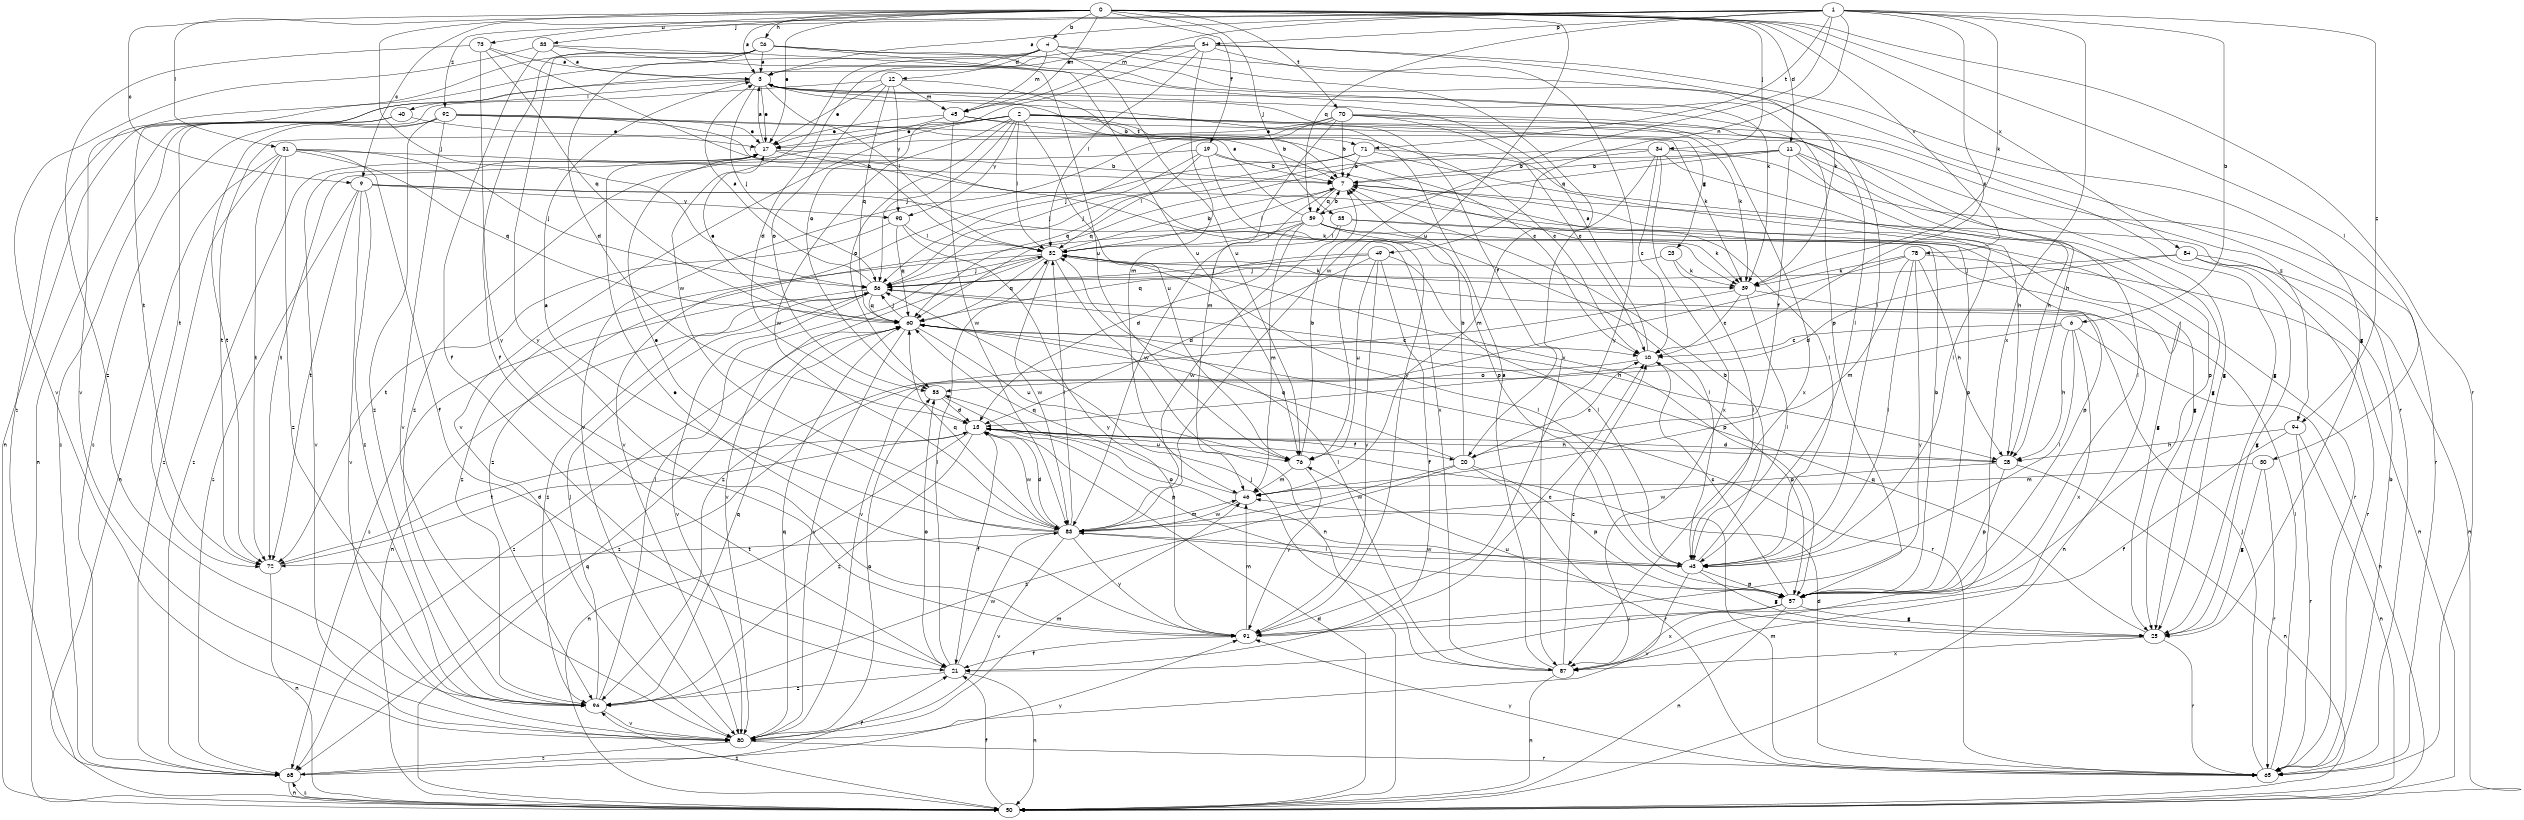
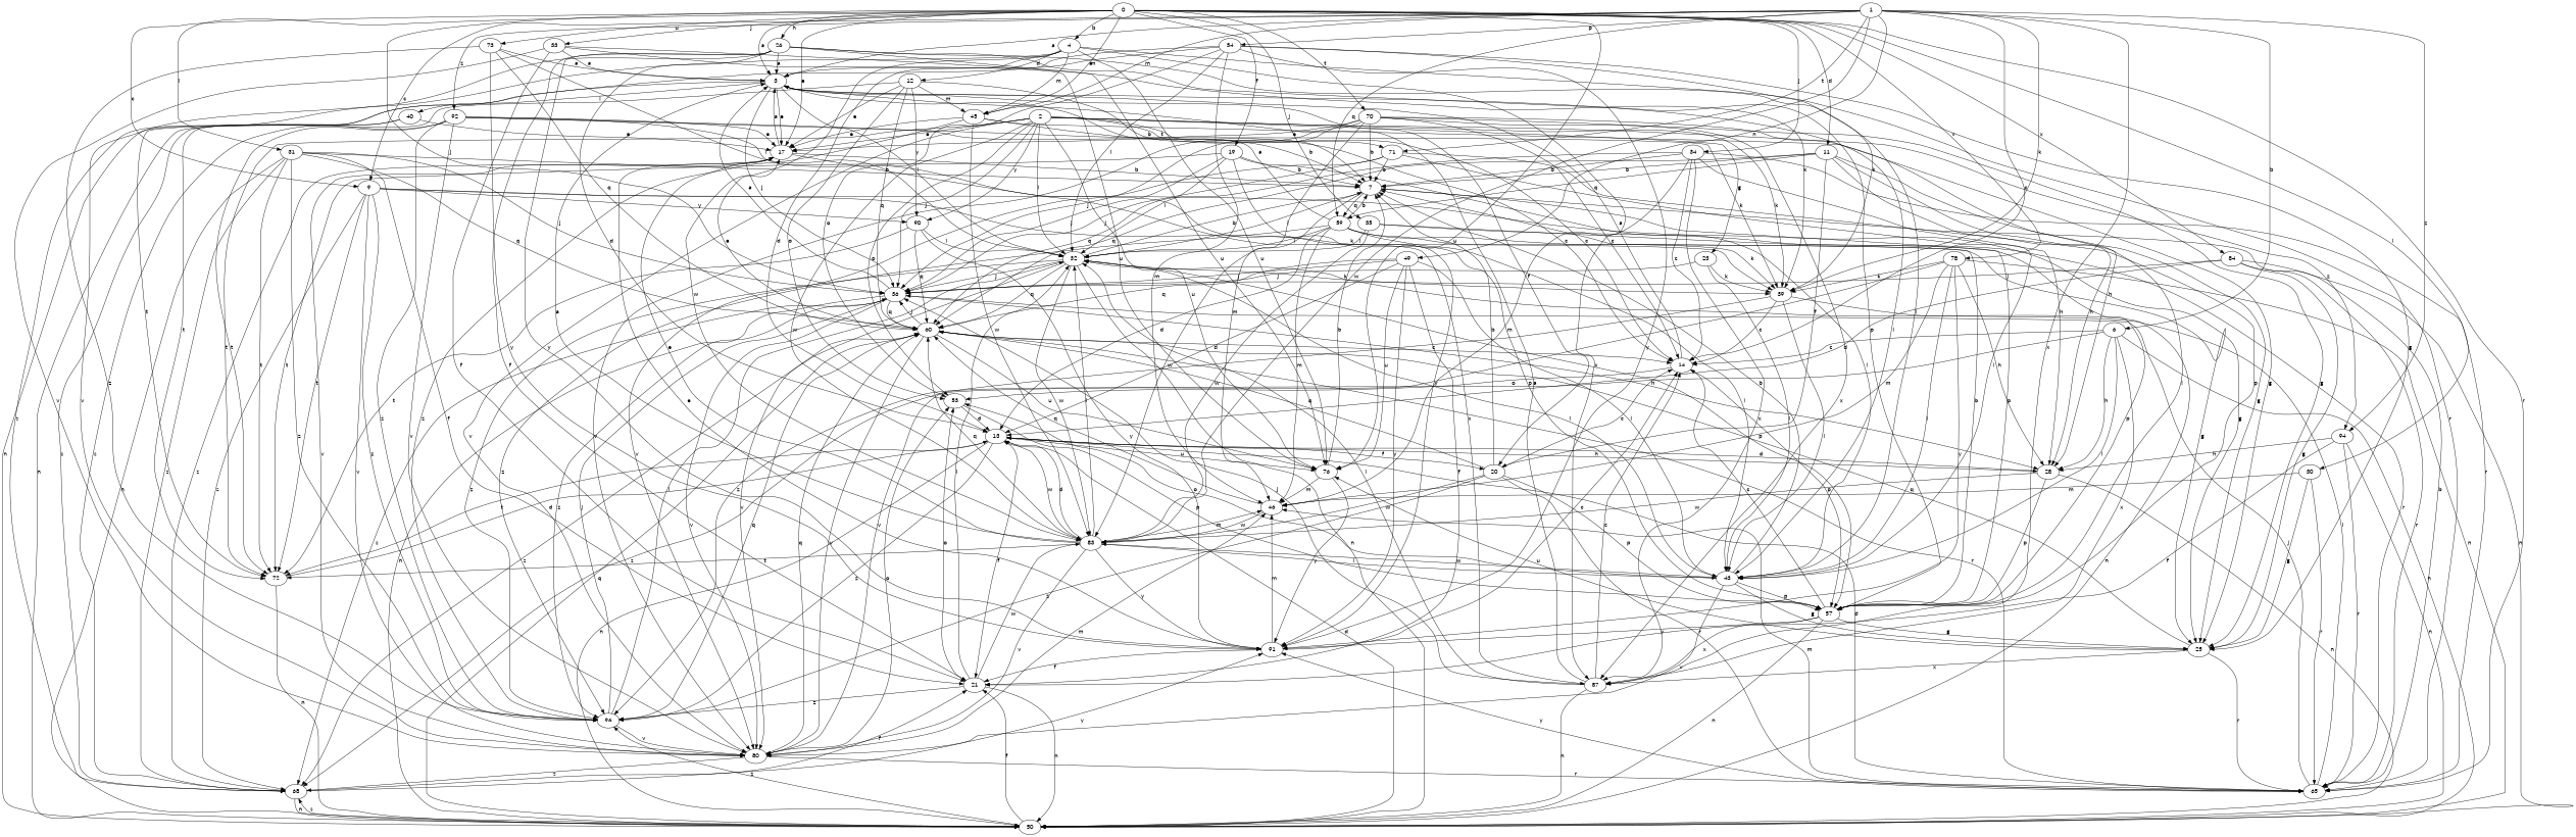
  strict digraph {
    fontname=Lato
    node [fontname=Lato]
    edge [fontname=Lato]
    0
    3
    4
    9
    11
    17
    19
    26
    30
    31
    33
    34
    35
    36
    45
    65
    70
    73
    76
    78
    84
    32
    20
    40
    43
    50
    83
    87
    12
    13
    68
    39
    72
    80
    90
    25
    96
    59
    28
    7
    57
    60
    21
    91
    46
-   10
+   10 [label=14]
    1
    6
    49
    54
    71
    92
    94
    53
    2
    23
    0 -> 3 [label=a]
    0 -> 4 [label=b]
    0 -> 9 [label=c]
    0 -> 11 [label=d]
    0 -> 17 [label=e]
    0 -> 19 [label=f]
    0 -> 26 [label=h]
    0 -> 30 [label=i]
    0 -> 31 [label=i]
    0 -> 33 [label=j]
    0 -> 34 [label=j]
    0 -> 35 [label=j]
    0 -> 36 [label=j]
    0 -> 45 [label=m]
    0 -> 65 [label=r]
    0 -> 70 [label=t]
    0 -> 73 [label=u]
    0 -> 76 [label=u]
    0 -> 78 [label=v]
    0 -> 84 [label=x]
    3 -> 17 [label=e]
    3 -> 36 [label=j]
    3 -> 32 [label=i]
    3 -> 20 [label=f]
    3 -> 40 [label=l]
    3 -> 43 [label=l]
    3 -> 50 [label=n]
    4 -> 45 [label=m]
    4 -> 65 [label=r]
    4 -> 76 [label=u]
    4 -> 83 [label=w]
    4 -> 87 [label=x]
    4 -> 12 [label=d]
    4 -> 13 [label=d]
    4 -> 68 [label=s]
    9 -> 68 [label=s]
    9 -> 39 [label=k]
    9 -> 72 [label=t]
    9 -> 80 [label=v]
    9 -> 90 [label=y]
    9 -> 25 [label=g]
    9 -> 96 [label=z]
    11 -> 20 [label=f]
    11 -> 25 [label=g]
    11 -> 59 [label=q]
    11 -> 28 [label=h]
    11 -> 7 [label=b]
    11 -> 57 [label=i]
    11 -> 60 [label=q]
    17 -> 3 [label=a]
    17 -> 87 [label=x]
    17 -> 68 [label=s]
    17 -> 80 [label=v]
    17 -> 7 [label=b]
    19 -> 36 [label=j]
    19 -> 32 [label=i]
    19 -> 43 [label=l]
    19 -> 72 [label=t]
    19 -> 7 [label=b]
    19 -> 57 [label=p]
    26 -> 3 [label=a]
    26 -> 76 [label=u]
    26 -> 43 [label=l]
    26 -> 13 [label=d]
    26 -> 80 [label=v]
    26 -> 57 [label=p]
    26 -> 21 [label=f]
    26 -> 91 [label=y]
    30 -> 65 [label=r]
    30 -> 25 [label=g]
    30 -> 46 [label=m]
    31 -> 36 [label=j]
    31 -> 50 [label=n]
    31 -> 68 [label=s]
    31 -> 72 [label=t]
    31 -> 96 [label=z]
    31 -> 7 [label=b]
    31 -> 60 [label=q]
    31 -> 21 [label=f]
    33 -> 3 [label=a]
    33 -> 76 [label=u]
    33 -> 39 [label=k]
    33 -> 80 [label=v]
    33 -> 21 [label=f]
    34 -> 65 [label=r]
    34 -> 87 [label=x]
    34 -> 28 [label=h]
    34 -> 7 [label=b]
    34 -> 60 [label=q]
    34 -> 46 [label=m]
    34 -> 10 [label=c]
    35 -> 65 [label=r]
    35 -> 32 [label=i]
    35 -> 83 [label=w]
    35 -> 57 [label=p]
    36 -> 3 [label=a]
    36 -> 50 [label=n]
    36 -> 68 [label=s]
    36 -> 80 [label=v]
    36 -> 96 [label=z]
    36 -> 28 [label=h]
    36 -> 60 [label=q]
    45 -> 17 [label=e]
    45 -> 83 [label=w]
    45 -> 25 [label=g]
    45 -> 96 [label=z]
    45 -> 10 [label=c]
    65 -> 36 [label=j]
    65 -> 32 [label=i]
    65 -> 13 [label=d]
    65 -> 7 [label=b]
    65 -> 91 [label=y]
    65 -> 46 [label=m]
    70 -> 17 [label=e]
    70 -> 36 [label=j]
    70 -> 87 [label=x]
    70 -> 80 [label=v]
    70 -> 25 [label=g]
    70 -> 28 [label=h]
    70 -> 7 [label=b]
    70 -> 46 [label=m]
    70 -> 10 [label=c]
    73 -> 3 [label=a]
    73 -> 32 [label=i]
    73 -> 96 [label=z]
    73 -> 60 [label=q]
    73 -> 91 [label=y]
    76 -> 7 [label=b]
    76 -> 91 [label=y]
    76 -> 46 [label=m]
    78 -> 43 [label=l]
    78 -> 50 [label=n]
    78 -> 39 [label=k]
    78 -> 96 [label=z]
    78 -> 28 [label=h]
    78 -> 91 [label=y]
    78 -> 46 [label=m]
    84 -> 36 [label=j]
    84 -> 65 [label=r]
    84 -> 50 [label=n]
    84 -> 13 [label=d]
    84 -> 25 [label=g]
    32 -> 36 [label=j]
    32 -> 50 [label=n]
    32 -> 83 [label=w]
    32 -> 39 [label=k]
    32 -> 80 [label=v]
    32 -> 96 [label=z]
    32 -> 7 [label=b]
    32 -> 57 [label=p]
    32 -> 60 [label=q]
    20 -> 65 [label=r]
    20 -> 83 [label=w]
    20 -> 96 [label=z]
    20 -> 7 [label=b]
    20 -> 57 [label=p]
    20 -> 60 [label=q]
    20 -> 10 [label=c]
    40 -> 17 [label=e]
    40 -> 50 [label=n]
    40 -> 68 [label=s]
    43 -> 32 [label=i]
    43 -> 83 [label=w]
    43 -> 80 [label=v]
    43 -> 25 [label=g]
    43 -> 7 [label=b]
    43 -> 57 [label=p]
    43 -> 53 [label=o]
    50 -> 13 [label=d]
    50 -> 68 [label=s]
    50 -> 96 [label=z]
    50 -> 60 [label=q]
    50 -> 21 [label=f]
    83 -> 3 [label=a]
    83 -> 17 [label=e]
    83 -> 32 [label=i]
    83 -> 43 [label=l]
    83 -> 13 [label=d]
    83 -> 72 [label=t]
    83 -> 80 [label=v]
    83 -> 60 [label=q]
    83 -> 91 [label=y]
    83 -> 46 [label=m]
    87 -> 3 [label=a]
    87 -> 36 [label=j]
    87 -> 32 [label=i]
    87 -> 50 [label=n]
    87 -> 10 [label=c]
    12 -> 17 [label=e]
    12 -> 45 [label=m]
    12 -> 72 [label=t]
    12 -> 90 [label=y]
    12 -> 7 [label=b]
    12 -> 60 [label=q]
    12 -> 53 [label=o]
    13 -> 76 [label=u]
    13 -> 20 [label=f]
    13 -> 50 [label=n]
    13 -> 83 [label=w]
    13 -> 72 [label=t]
    13 -> 96 [label=z]
    13 -> 28 [label=h]
    13 -> 21 [label=f]
    68 -> 50 [label=n]
    68 -> 21 [label=f]
    68 -> 91 [label=y]
    39 -> 43 [label=l]
    39 -> 50 [label=n]
    39 -> 80 [label=v]
    39 -> 10 [label=c]
    72 -> 50 [label=n]
    72 -> 13 [label=d]
    80 -> 65 [label=r]
    80 -> 68 [label=s]
    80 -> 60 [label=q]
    80 -> 46 [label=m]
    80 -> 53 [label=o]
    90 -> 32 [label=i]
    90 -> 72 [label=t]
    90 -> 60 [label=q]
    90 -> 91 [label=y]
    25 -> 65 [label=r]
    25 -> 76 [label=u]
    25 -> 87 [label=x]
    25 -> 60 [label=q]
    96 -> 36 [label=j]
    96 -> 32 [label=i]
    96 -> 80 [label=v]
    96 -> 60 [label=q]
    59 -> 3 [label=a]
    59 -> 32 [label=i]
    59 -> 43 [label=l]
    59 -> 13 [label=d]
    59 -> 39 [label=k]
    59 -> 25 [label=g]
    59 -> 96 [label=z]
    59 -> 7 [label=b]
    59 -> 46 [label=m]
    28 -> 50 [label=n]
    28 -> 83 [label=w]
    28 -> 13 [label=d]
    28 -> 57 [label=p]
    7 -> 32 [label=i]
    7 -> 83 [label=w]
    7 -> 59 [label=q]
    7 -> 57 [label=p]
    57 -> 50 [label=n]
    57 -> 87 [label=x]
    57 -> 25 [label=g]
    57 -> 7 [label=b]
    57 -> 91 [label=y]
    57 -> 10 [label=c]
    60 -> 17 [label=e]
    60 -> 36 [label=j]
    60 -> 65 [label=r]
    60 -> 76 [label=u]
    60 -> 68 [label=s]
    60 -> 80 [label=v]
    60 -> 10 [label=c]
    21 -> 32 [label=i]
    21 -> 50 [label=n]
    21 -> 83 [label=w]
    21 -> 96 [label=z]
    21 -> 53 [label=o]
    91 -> 17 [label=e]
    91 -> 21 [label=f]
    91 -> 46 [label=m]
    91 -> 10 [label=c]
    46 -> 83 [label=w]
    46 -> 60 [label=q]
    10 -> 3 [label=a]
    10 -> 57 [label=p]
    10 -> 53 [label=o]
    1 -> 3 [label=a]
    1 -> 9 [label=c]
    1 -> 45 [label=m]
    1 -> 83 [label=w]
    1 -> 87 [label=x]
    1 -> 39 [label=k]
    1 -> 59 [label=q]
    1 -> 10 [label=c]
    1 -> 6 [label=b]
    1 -> 49 [label=n]
    1 -> 54 [label=p]
    1 -> 71 [label=t]
    1 -> 92 [label=z]
    1 -> 94 [label=z]
    6 -> 43 [label=l]
    6 -> 50 [label=n]
    6 -> 87 [label=x]
    6 -> 68 [label=s]
    6 -> 28 [label=h]
    6 -> 10 [label=c]
    49 -> 36 [label=j]
    49 -> 76 [label=u]
    49 -> 43 [label=l]
    49 -> 13 [label=d]
    49 -> 60 [label=q]
    49 -> 21 [label=f]
    49 -> 91 [label=y]
    54 -> 3 [label=a]
    54 -> 32 [label=i]
    54 -> 39 [label=k]
    54 -> 72 [label=t]
    54 -> 25 [label=g]
    54 -> 91 [label=y]
    54 -> 46 [label=m]
    54 -> 53 [label=o]
    71 -> 36 [label=j]
    71 -> 43 [label=l]
    71 -> 80 [label=v]
    71 -> 7 [label=b]
    71 -> 57 [label=p]
    92 -> 17 [label=e]
    92 -> 68 [label=s]
    92 -> 39 [label=k]
    92 -> 72 [label=t]
    92 -> 80 [label=v]
    92 -> 96 [label=z]
    92 -> 7 [label=b]
    92 -> 91 [label=y]
    94 -> 65 [label=r]
    94 -> 50 [label=n]
    94 -> 28 [label=h]
    94 -> 21 [label=f]
    53 -> 13 [label=d]
    53 -> 57 [label=p]
    2 -> 17 [label=e]
    2 -> 36 [label=j]
    2 -> 76 [label=u]
    2 -> 32 [label=i]
    2 -> 83 [label=w]
    2 -> 39 [label=k]
    2 -> 72 [label=t]
    2 -> 80 [label=v]
    2 -> 90 [label=y]
    2 -> 10 [label=c]
    2 -> 71 [label=t]
    2 -> 94 [label=z]
    2 -> 53 [label=o]
    2 -> 23 [label=g]
    23 -> 36 [label=j]
    23 -> 43 [label=l]
    23 -> 39 [label=k]
  }
